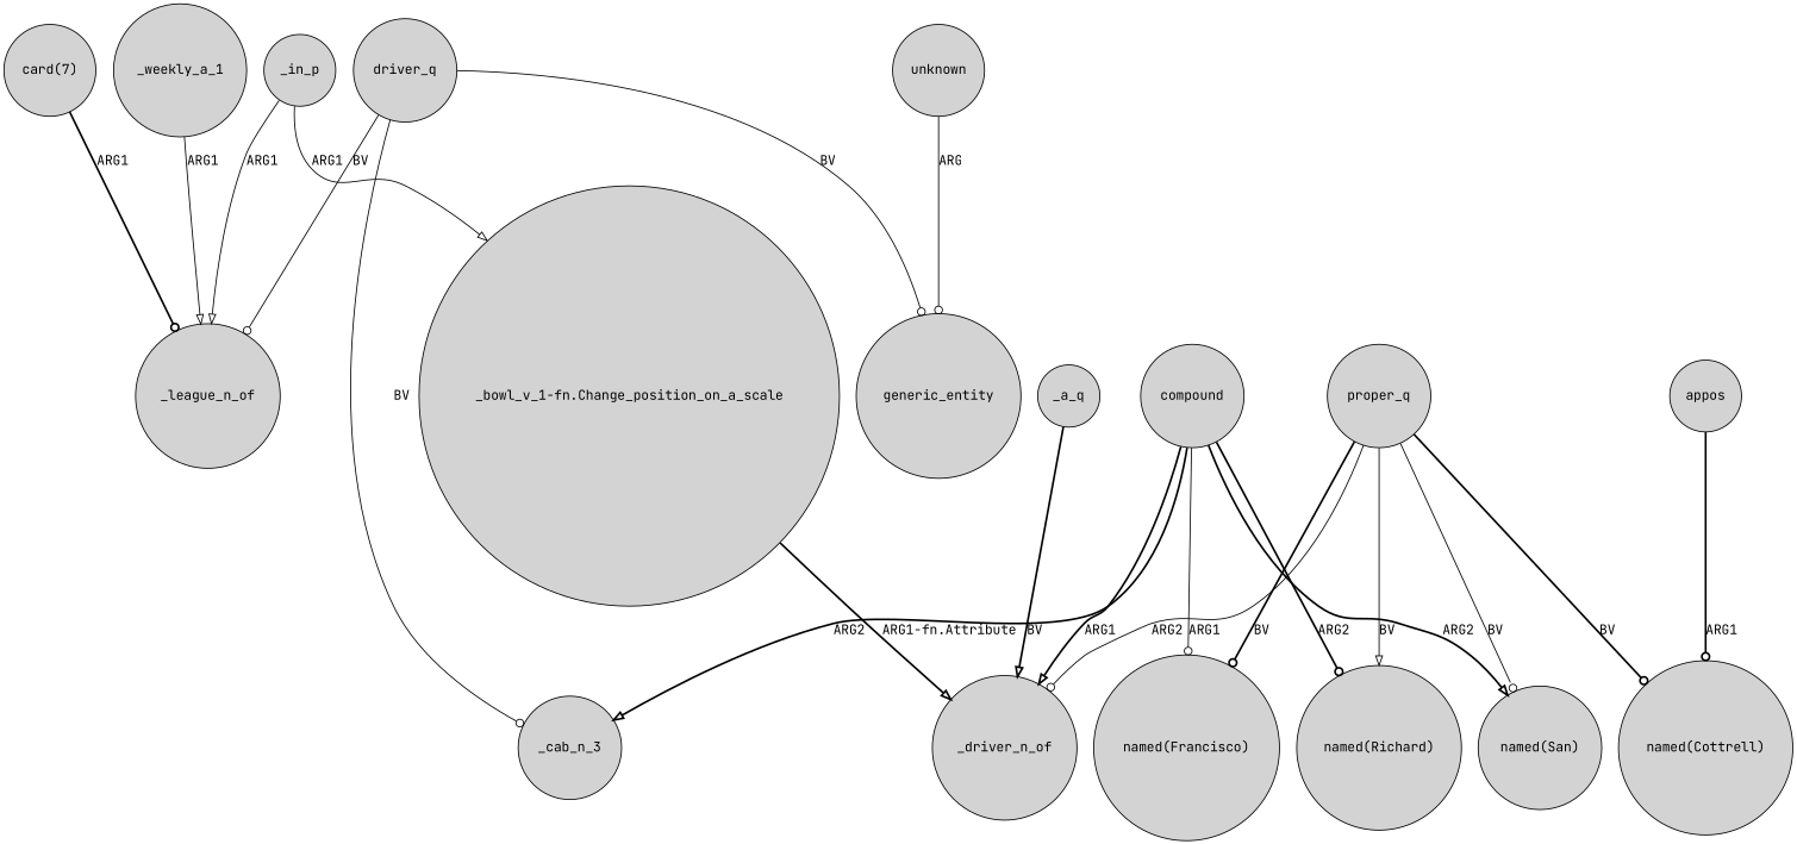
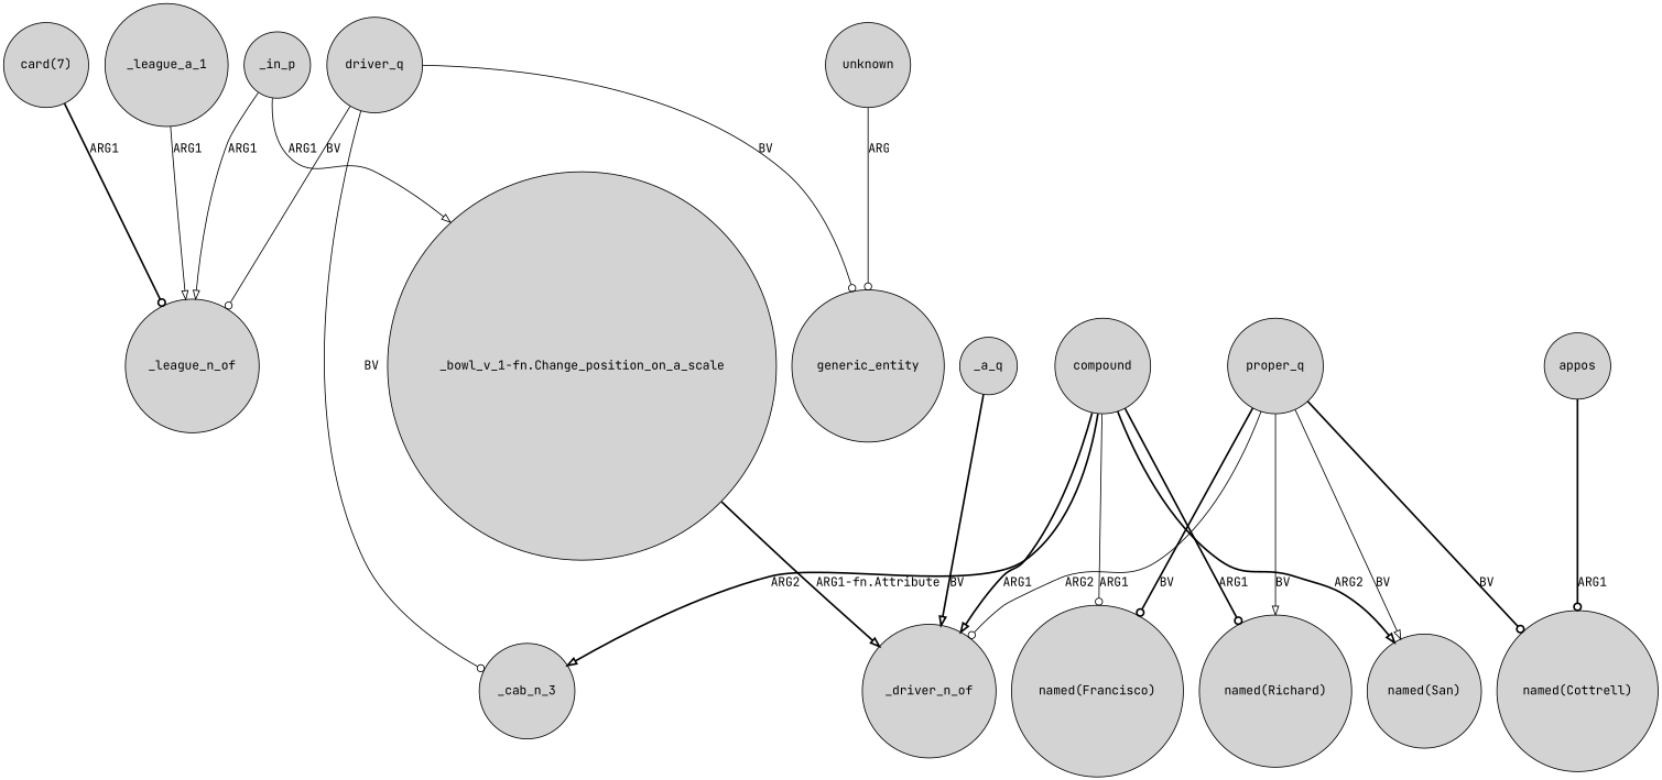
  digraph {
    fontname="JetBrains Mono"
    node [fontname="JetBrains Mono" shape=circle style=filled]
    edge [arrowhead=odot fontname="JetBrains Mono" style=solid]
    compound
    _driver_n_of
    "named(Francisco)"
    "named(Richard)"
    "named(San)"
    n6 [label=_cab_n_3]
    n7 [label="card(7)"]
    _league_n_of
    "_bowl_v_1-fn.Change_position_on_a_scale"
    appos
    "named(Cottrell)"
    unknown
    generic_entity
    n14 [label=driver_q]
    proper_q
-   _weekly_a_1
+   _weekly_a_1 [label=_league_a_1]
    _in_p
    _a_q
    compound -> _driver_n_of [arrowhead=onormal label=ARG1 style=bold]
    compound -> "named(Francisco)" [label=ARG1]
-   compound -> "named(Richard)" [label=ARG2 style=bold]
+   compound -> "named(Richard)" [label=ARG1 style=bold]
    compound -> "named(San)" [arrowhead=onormal label=ARG2 style=bold]
    compound -> n6 [arrowhead=onormal label=ARG2 style=bold]
    n7 -> _league_n_of [label=ARG1 style=bold]
    "_bowl_v_1-fn.Change_position_on_a_scale" -> _driver_n_of [arrowhead=onormal label="ARG1-fn.Attribute" style=bold]
    appos -> "named(Cottrell)" [label=ARG1 style=bold]
    unknown -> generic_entity [label=ARG]
    n14 -> n6 [label=BV]
    n14 -> _league_n_of [label=BV]
    n14 -> generic_entity [label=BV]
    proper_q -> _driver_n_of [label=ARG2]
    proper_q -> "named(Francisco)" [label=BV style=bold]
    proper_q -> "named(Richard)" [arrowhead=onormal label=BV]
-   proper_q -> "named(San)" [label=BV]
+   proper_q -> "named(San)" [arrowhead=onormal label=BV]
    proper_q -> "named(Cottrell)" [label=BV style=bold]
    _weekly_a_1 -> _league_n_of [arrowhead=onormal label=ARG1]
    _in_p -> _league_n_of [arrowhead=onormal label=ARG1]
    _in_p -> "_bowl_v_1-fn.Change_position_on_a_scale" [arrowhead=onormal label=ARG1]
    _a_q -> _driver_n_of [arrowhead=onormal label=BV style=bold]
  }
